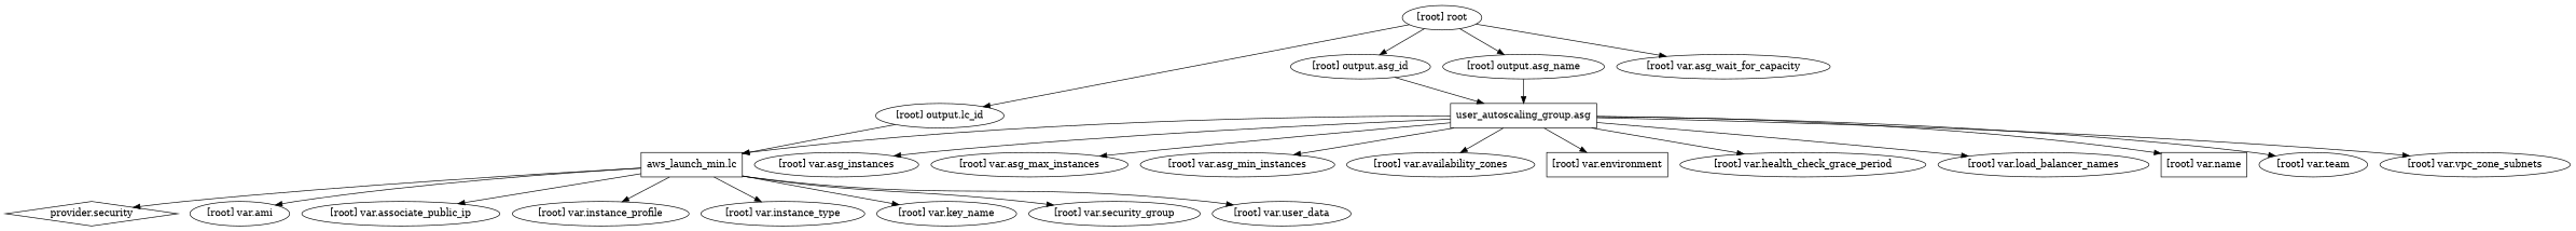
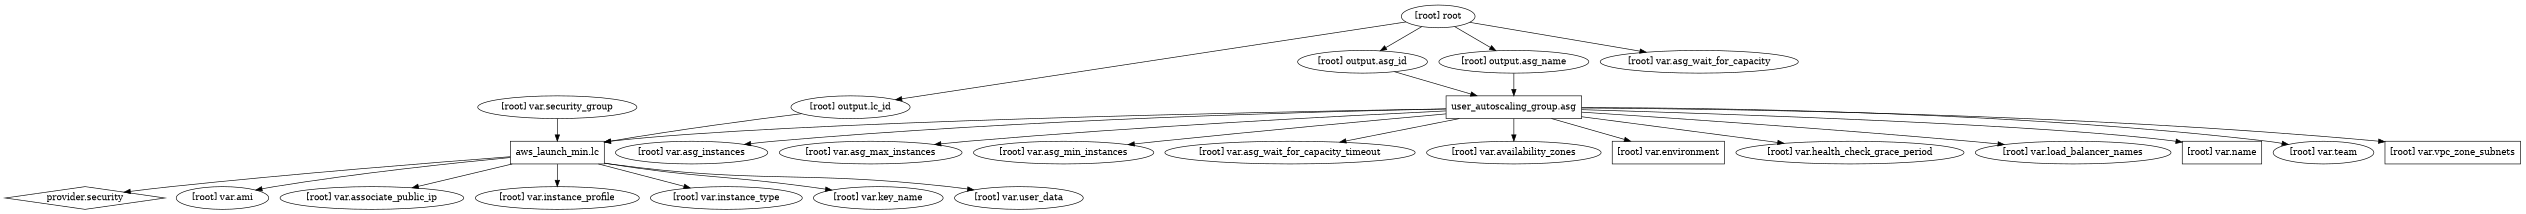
  digraph {
    compound=true
    newrank=true
    n1 [label="user_autoscaling_group.asg" shape=box]
    n2 [label="aws_launch_min.lc" shape=box]
    "[root] var.asg_instances"
    "[root] var.asg_max_instances"
    "[root] var.asg_min_instances"
+   "[root] var.asg_wait_for_capacity_timeout"
    "[root] var.availability_zones"
    "[root] var.environment" [shape=box]
    "[root] var.health_check_grace_period"
    "[root] var.load_balancer_names"
    "[root] var.name" [shape=box]
    "[root] var.team"
-   "[root] var.vpc_zone_subnets"
+   "[root] var.vpc_zone_subnets" [shape=box]
    n14 [label="provider.security" shape=diamond]
    "[root] var.ami"
    "[root] var.associate_public_ip"
    "[root] var.instance_profile"
    "[root] var.instance_type"
    "[root] var.key_name"
    "[root] var.security_group"
    "[root] var.user_data"
    "[root] output.asg_id"
    "[root] output.asg_name"
    "[root] output.lc_id"
    "[root] root"
    "[root] var.asg_wait_for_capacity"
    subgraph sub_1 {
      n1
      n2
      "[root] var.asg_instances"
      "[root] var.asg_max_instances"
      "[root] var.asg_min_instances"
+     "[root] var.asg_wait_for_capacity_timeout"
      "[root] var.availability_zones"
      "[root] var.environment"
      "[root] var.health_check_grace_period"
      "[root] var.load_balancer_names"
      "[root] var.name"
      "[root] var.team"
      "[root] var.vpc_zone_subnets"
      n14
      "[root] var.ami"
      "[root] var.associate_public_ip"
      "[root] var.instance_profile"
      "[root] var.instance_type"
      "[root] var.key_name"
      "[root] var.security_group"
      "[root] var.user_data"
      "[root] output.asg_id"
      "[root] output.asg_name"
      "[root] output.lc_id"
      "[root] root"
      "[root] var.asg_wait_for_capacity"
    }
    n1 -> n2
    n1 -> "[root] var.asg_instances"
    n1 -> "[root] var.asg_max_instances"
    n1 -> "[root] var.asg_min_instances"
+   n1 -> "[root] var.asg_wait_for_capacity_timeout"
    n1 -> "[root] var.availability_zones"
    n1 -> "[root] var.environment"
    n1 -> "[root] var.health_check_grace_period"
    n1 -> "[root] var.load_balancer_names"
    n1 -> "[root] var.name"
    n1 -> "[root] var.team"
    n1 -> "[root] var.vpc_zone_subnets"
    n2 -> n14
    n2 -> "[root] var.ami"
    n2 -> "[root] var.associate_public_ip"
    n2 -> "[root] var.instance_profile"
    n2 -> "[root] var.instance_type"
    n2 -> "[root] var.key_name"
-   n2 -> "[root] var.security_group"
+   "[root] var.security_group" -> n2
    n2 -> "[root] var.user_data"
    "[root] output.asg_id" -> n1
    "[root] output.asg_name" -> n1
    "[root] output.lc_id" -> n2
    "[root] root" -> "[root] output.asg_id"
    "[root] root" -> "[root] output.asg_name"
    "[root] root" -> "[root] output.lc_id"
    "[root] root" -> "[root] var.asg_wait_for_capacity"
  }
